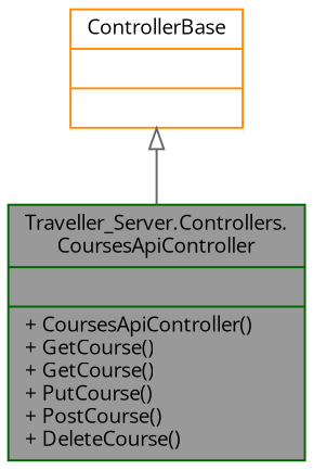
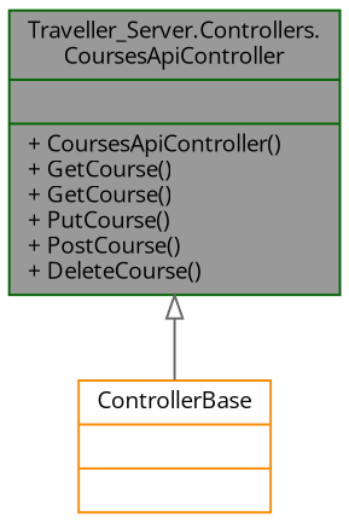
  digraph {
    fontname="Open Sans"
    node [fontname="Open Sans" fontsize=10 shape=record style=filled]
    n1 [color=darkgreen fillcolor=grey60 fontcolor=black height=0.2 label="{Traveller_Server.Controllers.\lCoursesApiController\n||+ CoursesApiController()\l+ GetCourse()\l+ GetCourse()\l+ PutCourse()\l+ PostCourse()\l+ DeleteCourse()\l}" width=0.4]
    n2 [color=darkorange fillcolor=white height=0.2 label="{ControllerBase\n||}" width=0.4]
-   n2 -> n1 [arrowtail=onormal color=gray40 dir=back fontname="Open Sans" fontsize=10 labelfontname=Helvetica labelfontsize=10 style=solid]
+   n1 -> n2 [arrowtail=onormal color=gray40 dir=back fontname="Open Sans" fontsize=10 labelfontname=Helvetica labelfontsize=10 style=solid]
  }
